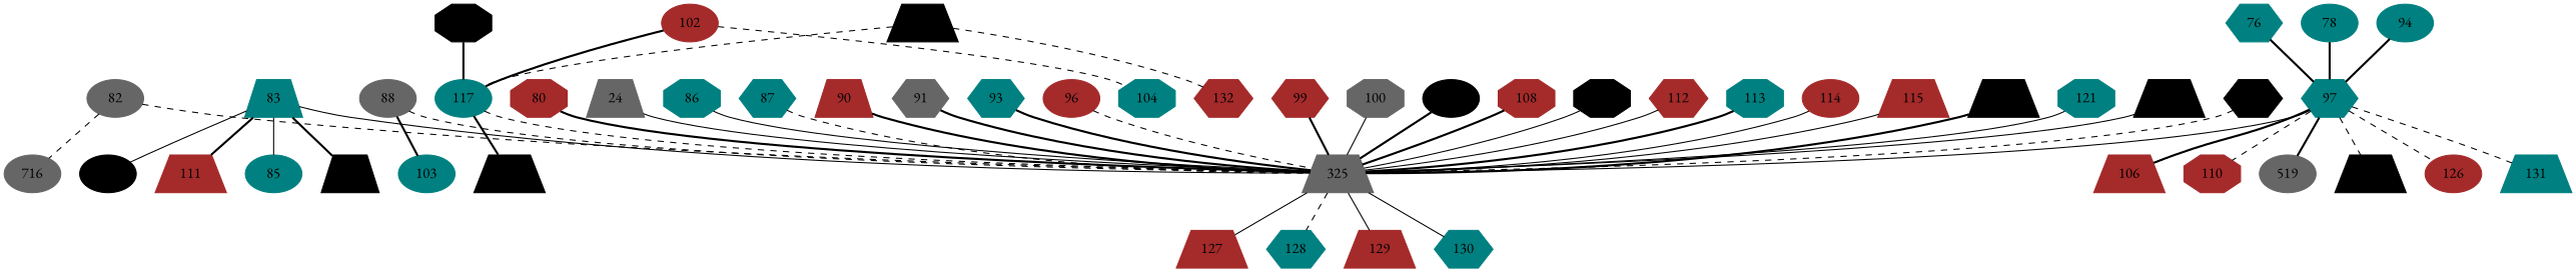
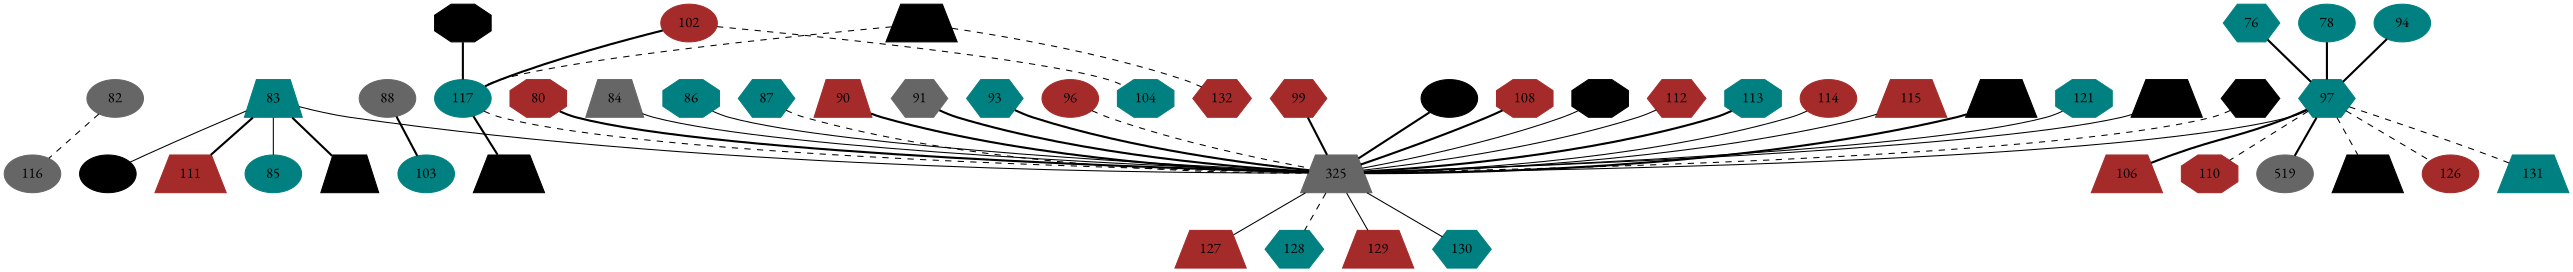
  graph {
    fontname="EB Garamond"
    node [color=teal fontname="EB Garamond" shape=trapezium style=filled]
    edge [fontname="EB Garamond" style=bold]
    97 [shape=hexagon super="+22+81+44+33+10+25+40+31+48+68+49+60+61+66+95"]
    n2 [color=gray40 label=325 super="+21+62+35+41+53+75+59+77+64+89+42+58+65+67"]
    106 [color=brown]
    110 [color=brown shape=octagon]
    n5 [color=gray40 label=519 shape=ellipse]
    124 [color=black]
    126 [color=brown shape=ellipse]
    131
    76 [shape=hexagon]
    78 [shape=ellipse]
    127 [color=brown]
    128 [shape=hexagon super="+52"]
    129 [color=brown]
    130 [shape=hexagon]
    80 [color=brown shape=octagon]
    82 [color=gray40 shape=ellipse]
-   116 [color=gray40 shape=ellipse label=716]
+   116 [color=gray40 shape=ellipse]
    83 [super="+74"]
    85 [shape=ellipse]
    92 [color=black]
    101 [color=black shape=ellipse]
    111 [color=brown]
-   84 [color=gray40 label=24]
+   84 [color=gray40]
    86 [shape=octagon]
    87 [shape=hexagon]
    88 [color=gray40 shape=ellipse super="+79"]
    103 [shape=ellipse]
    90 [color=brown]
    91 [color=gray40 shape=hexagon]
    93 [shape=hexagon]
    94 [shape=ellipse]
    96 [color=brown shape=ellipse]
    117 [shape=ellipse super="+70"]
    118 [color=black]
    98 [color=black shape=octagon]
    99 [color=brown shape=hexagon super="+16"]
-   100 [color=gray40 shape=octagon]
    102 [color=brown shape=ellipse]
    104 [shape=octagon]
    105 [color=black]
    132 [color=brown shape=hexagon]
    107 [color=black shape=ellipse]
    108 [color=brown shape=octagon super="+63"]
    109 [color=black shape=octagon]
    112 [color=brown shape=hexagon super="+37"]
    113 [shape=octagon]
    114 [color=brown shape=ellipse]
    115 [color=brown]
    120 [color=black]
    121 [shape=octagon]
    122 [color=black]
    123 [color=black shape=hexagon]
    97 -- n2 [style=solid]
    97 -- 106
    97 -- 110 [style=dashed]
    97 -- n5
    97 -- 124 [style=dashed]
    97 -- 126 [style=dashed]
    97 -- 131 [style=dashed]
    n2 -- 127 [style=solid]
    n2 -- 128 [style=dashed]
    n2 -- 129 [style=solid]
    n2 -- 130 [style=solid]
    76 -- 97
    78 -- 97
    80 -- n2
-   82 -- n2 [style=dashed]
    82 -- 116 [style=dashed]
    83 -- n2 [style=solid]
    83 -- 85 [style=solid]
    83 -- 92
    83 -- 101 [style=solid]
    83 -- 111
    84 -- n2 [style=solid]
    86 -- n2 [style=solid]
    87 -- n2 [style=dashed]
-   88 -- n2 [style=dashed]
    88 -- 103
    90 -- n2
    91 -- n2
    93 -- n2
    94 -- 97
    96 -- n2 [style=dashed]
    117 -- n2 [style=dashed]
    117 -- 118
    98 -- 117
    99 -- n2
-   100 -- n2 [style=solid]
    102 -- 117
    102 -- 104 [style=dashed]
    105 -- 117 [style=dashed]
    105 -- 132 [style=dashed]
    107 -- n2
    108 -- n2
    109 -- n2 [style=solid]
    112 -- n2 [style=solid]
    113 -- n2
    114 -- n2 [style=solid]
    115 -- n2 [style=solid]
    120 -- n2
    121 -- n2 [style=solid]
    122 -- n2 [style=solid]
    123 -- n2 [style=dashed]
  }
